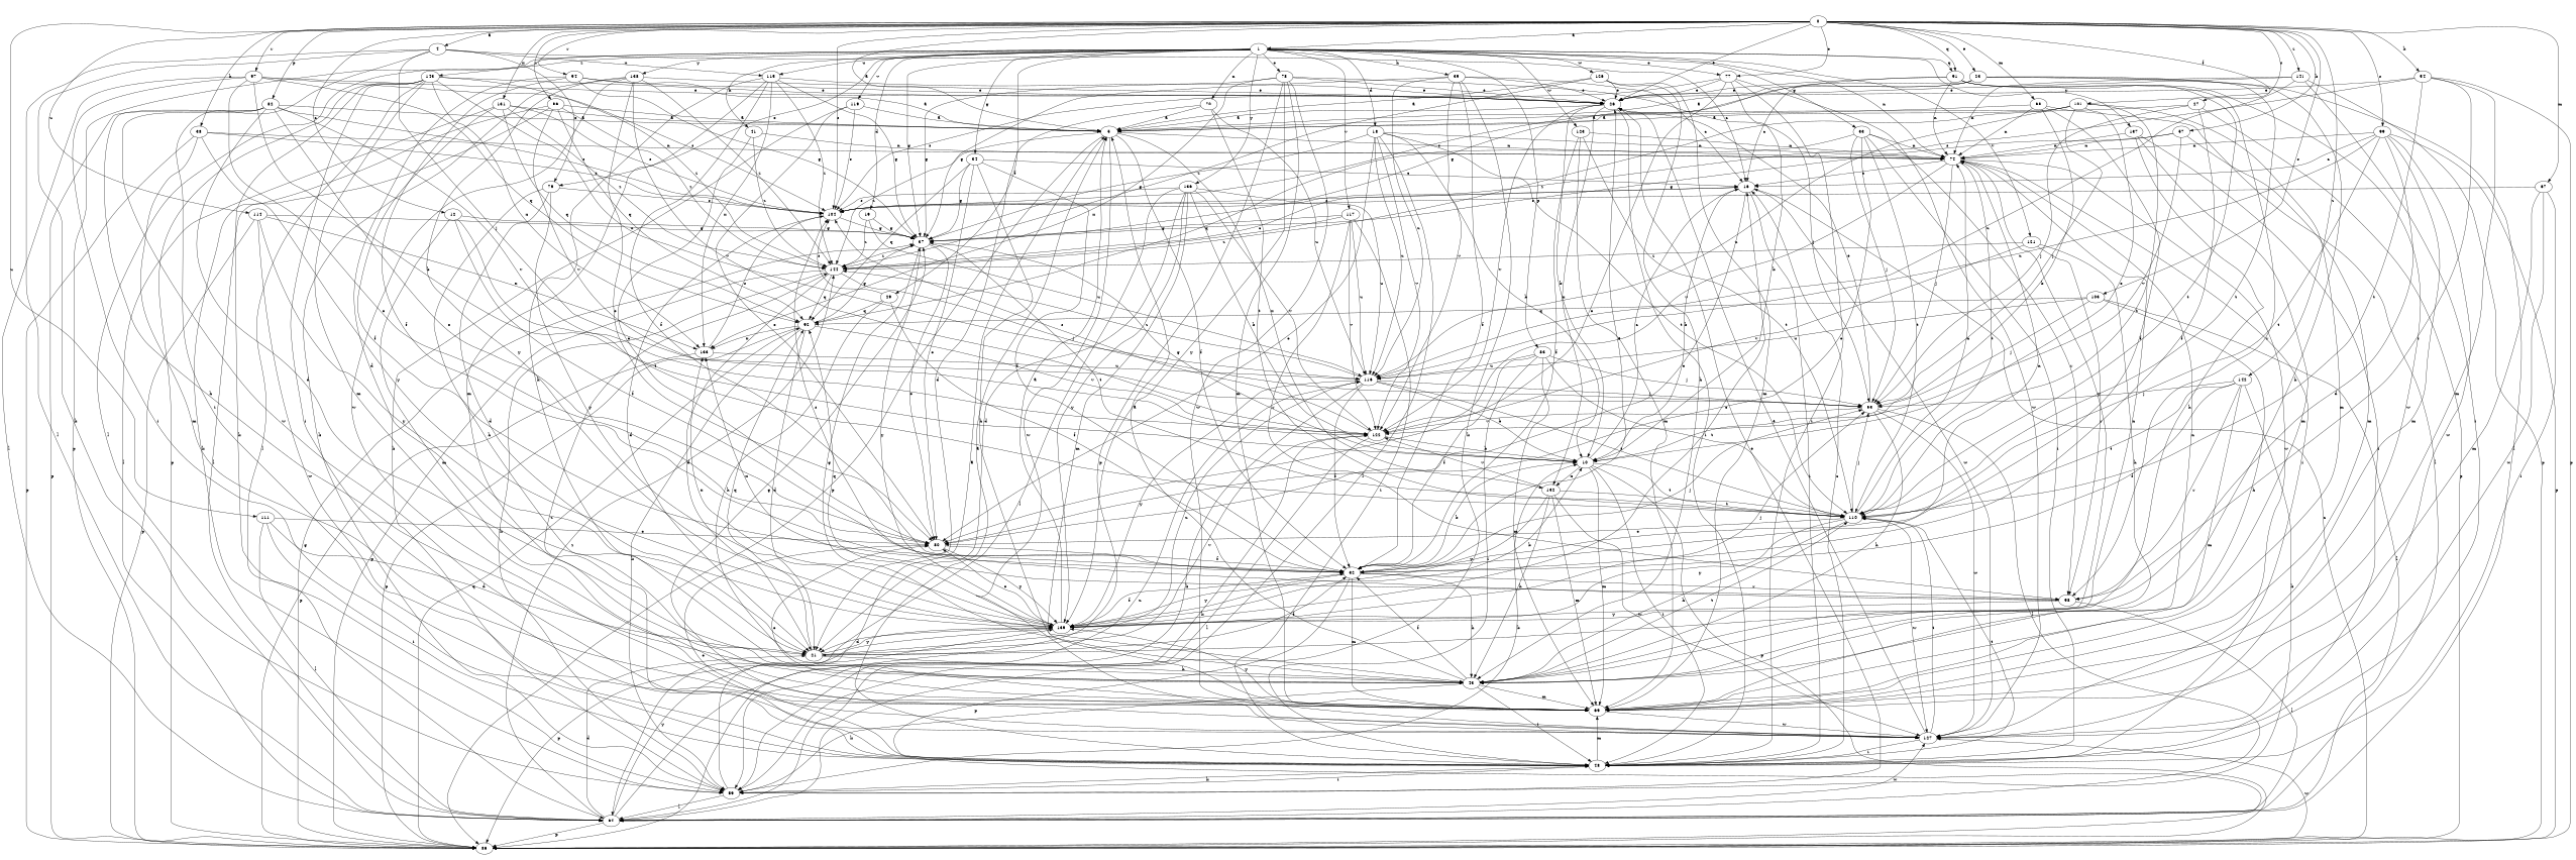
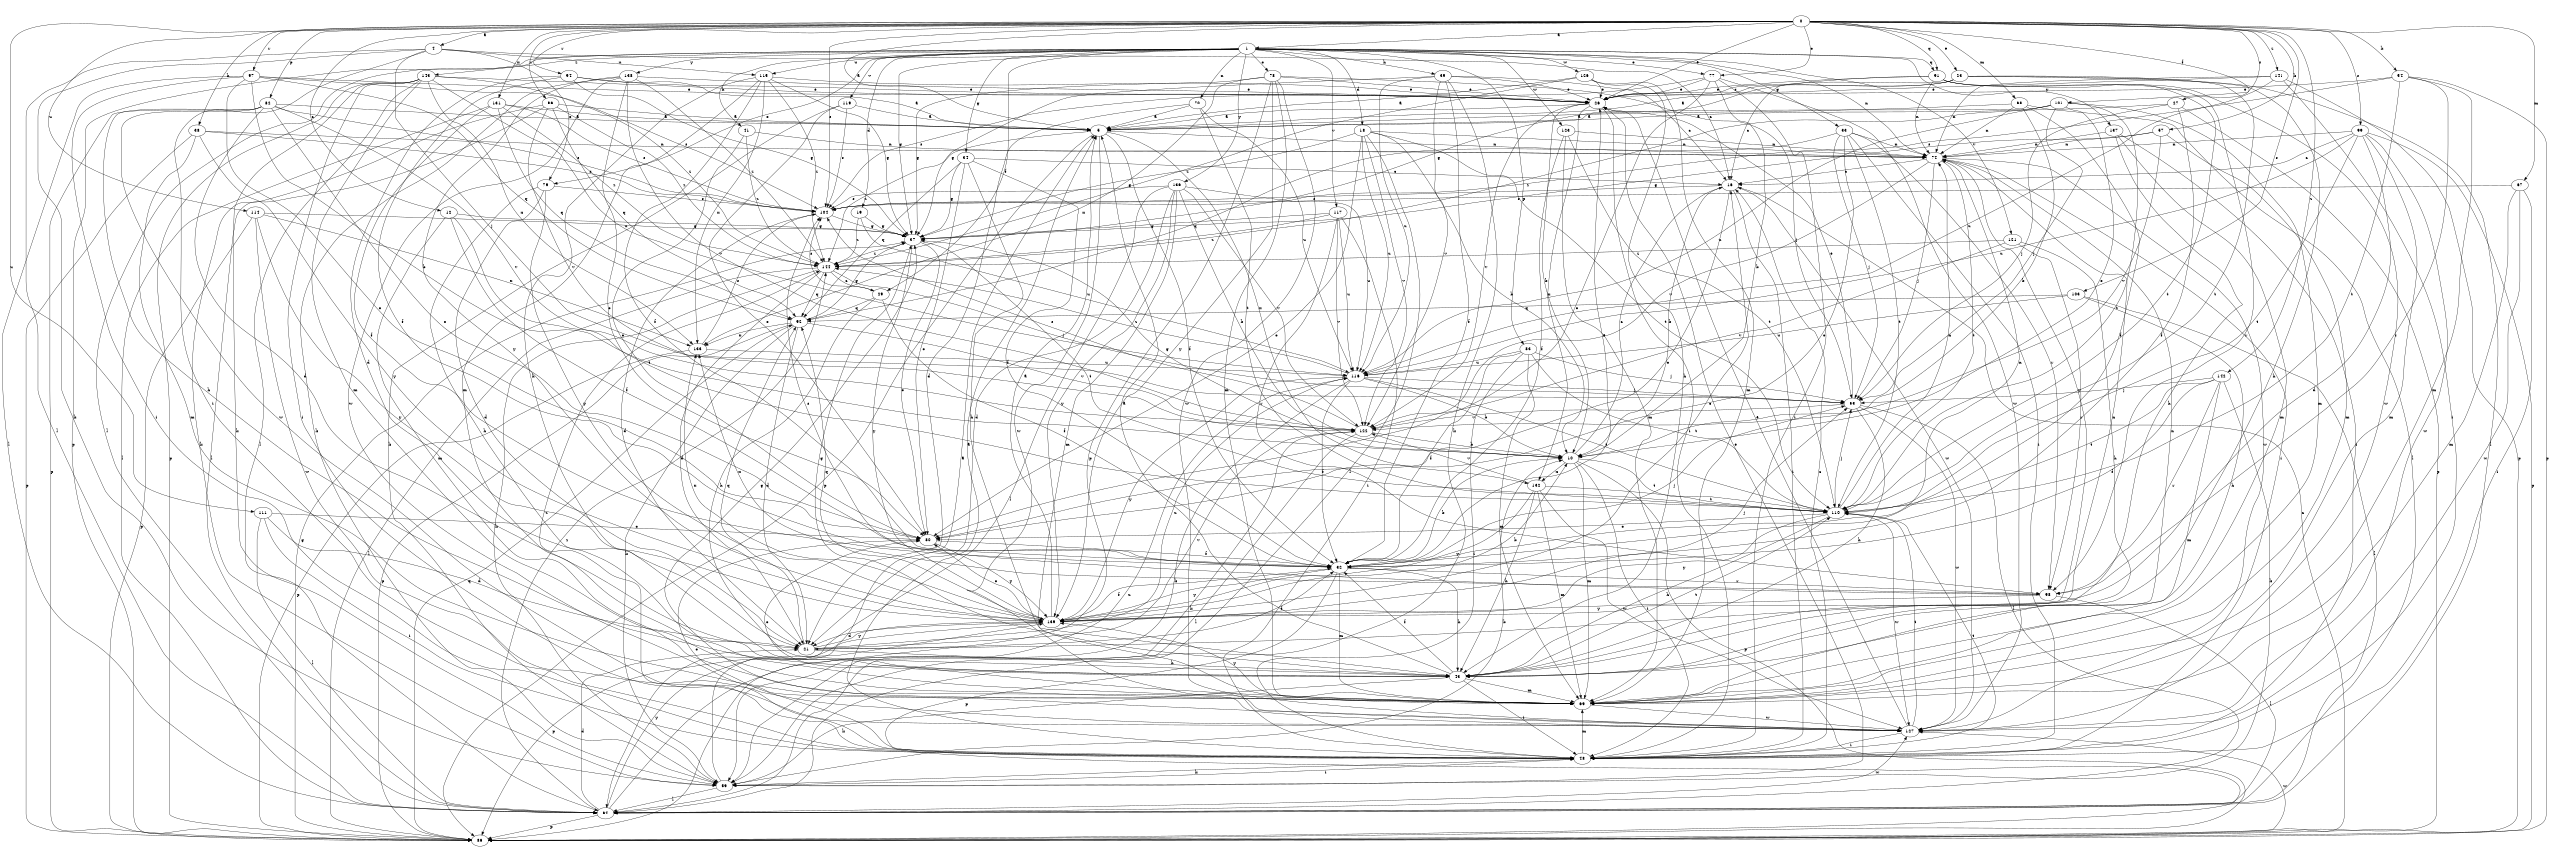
  strict digraph {
    0
    1
    4
    5
    12
    23
    26
    27
    38
    54
    57
    67
    68
    77
    82
    91
    94
    96
    97
    99
    101
    103
    104
    111
    114
    131
    141
    142
    18
    19
    29
    33
    34
    37
    39
    41
    64
    70
    74
    78
    79
    83
    86
    115
    117
    119
    121
    123
    126
    136
    137
    138
    143
    16
    48
    53
    59
    32
    127
    132
    144
    69
    110
    43
    10
    122
    139
    98
    80
    21
    92
    116
    133
    0 -> 1 [label=a]
    0 -> 4 [label=a]
    0 -> 5 [label=a]
    0 -> 12 [label=c]
    0 -> 23 [label=e]
    0 -> 26 [label=e]
    0 -> 27 [label=f]
    0 -> 38 [label=h]
    0 -> 54 [label=k]
    0 -> 57 [label=k]
    0 -> 67 [label=m]
    0 -> 68 [label=m]
    0 -> 77 [label=o]
    0 -> 82 [label=p]
    0 -> 91 [label=q]
    0 -> 94 [label=r]
    0 -> 96 [label=r]
    0 -> 97 [label=r]
    0 -> 99 [label=s]
    0 -> 101 [label=s]
    0 -> 103 [label=s]
    0 -> 104 [label=s]
    0 -> 111 [label=u]
    0 -> 114 [label=u]
    0 -> 131 [label=x]
    0 -> 141 [label=z]
    0 -> 142 [label=z]
    1 -> 77 [label=o]
    1 -> 91 [label=q]
    1 -> 18 [label=d]
    1 -> 19 [label=d]
    1 -> 29 [label=f]
    1 -> 33 [label=g]
    1 -> 34 [label=g]
    1 -> 37 [label=g]
    1 -> 39 [label=h]
    1 -> 41 [label=h]
    1 -> 64 [label=l]
    1 -> 70 [label=n]
    1 -> 74 [label=n]
    1 -> 78 [label=o]
    1 -> 79 [label=o]
    1 -> 83 [label=p]
    1 -> 86 [label=p]
    1 -> 115 [label=u]
    1 -> 117 [label=v]
    1 -> 119 [label=v]
    1 -> 121 [label=v]
    1 -> 123 [label=w]
    1 -> 126 [label=w]
    1 -> 136 [label=y]
    1 -> 137 [label=y]
    1 -> 138 [label=y]
    1 -> 143 [label=z]
    4 -> 64 [label=l]
    4 -> 79 [label=o]
    4 -> 115 [label=u]
    4 -> 16 [label=c]
    4 -> 48 [label=i]
    4 -> 53 [label=j]
    4 -> 59 [label=k]
    5 -> 74 [label=n]
    5 -> 86 [label=p]
    5 -> 32 [label=f]
    5 -> 127 [label=w]
    5 -> 132 [label=x]
    5 -> 144 [label=z]
    12 -> 37 [label=g]
    12 -> 32 [label=f]
    12 -> 69 [label=m]
    12 -> 110 [label=t]
    23 -> 5 [label=a]
-   23 -> 104 [label=s]
+   23 -> 26 [label=s]
    23 -> 64 [label=l]
    23 -> 16 [label=c]
    23 -> 110 [label=t]
    23 -> 43 [label=h]
    26 -> 5 [label=a]
    26 -> 48 [label=i]
    26 -> 132 [label=x]
    26 -> 10 [label=b]
    26 -> 122 [label=v]
    27 -> 5 [label=a]
    27 -> 86 [label=p]
    27 -> 53 [label=j]
    27 -> 32 [label=f]
    38 -> 104 [label=s]
    38 -> 74 [label=n]
    38 -> 86 [label=p]
    38 -> 69 [label=m]
    38 -> 139 [label=y]
    54 -> 26 [label=e]
    54 -> 104 [label=s]
    54 -> 86 [label=p]
    54 -> 69 [label=m]
    54 -> 110 [label=t]
    54 -> 98 [label=r]
    57 -> 37 [label=g]
    57 -> 74 [label=n]
    57 -> 69 [label=m]
    57 -> 122 [label=v]
    67 -> 104 [label=s]
    67 -> 48 [label=i]
    67 -> 127 [label=w]
    67 -> 69 [label=m]
    68 -> 5 [label=a]
    68 -> 64 [label=l]
    68 -> 74 [label=n]
    68 -> 32 [label=f]
    68 -> 10 [label=b]
    77 -> 26 [label=e]
    77 -> 104 [label=s]
    77 -> 48 [label=i]
    77 -> 127 [label=w]
    77 -> 10 [label=b]
    77 -> 80 [label=o]
    82 -> 5 [label=a]
    82 -> 104 [label=s]
    82 -> 86 [label=p]
    82 -> 127 [label=w]
    82 -> 43 [label=h]
    82 -> 122 [label=v]
    82 -> 80 [label=o]
    82 -> 21 [label=d]
    91 -> 26 [label=e]
    91 -> 37 [label=g]
    91 -> 74 [label=n]
    91 -> 127 [label=w]
    91 -> 110 [label=t]
    91 -> 98 [label=r]
    94 -> 5 [label=a]
    94 -> 26 [label=e]
    94 -> 37 [label=g]
    94 -> 32 [label=f]
    94 -> 21 [label=d]
    96 -> 5 [label=a]
    96 -> 64 [label=l]
    96 -> 59 [label=k]
    96 -> 144 [label=z]
    96 -> 122 [label=v]
    96 -> 92 [label=q]
    97 -> 26 [label=e]
    97 -> 104 [label=s]
    97 -> 64 [label=l]
    97 -> 48 [label=i]
    97 -> 10 [label=b]
    97 -> 80 [label=o]
    97 -> 92 [label=q]
    99 -> 74 [label=n]
    99 -> 86 [label=p]
    99 -> 16 [label=c]
    99 -> 127 [label=w]
    99 -> 69 [label=m]
    99 -> 110 [label=t]
    99 -> 21 [label=d]
    99 -> 116 [label=u]
    101 -> 5 [label=a]
    101 -> 53 [label=j]
    101 -> 144 [label=z]
    101 -> 69 [label=m]
    101 -> 110 [label=t]
    101 -> 10 [label=o]
    101 -> 116 [label=u]
    103 -> 64 [label=l]
-   103 -> 53 [label=j]
    103 -> 43 [label=h]
    103 -> 92 [label=q]
    103 -> 116 [label=u]
    104 -> 37 [label=g]
    104 -> 21 [label=d]
    111 -> 64 [label=l]
    111 -> 48 [label=i]
    111 -> 80 [label=o]
    111 -> 21 [label=d]
    114 -> 37 [label=g]
    114 -> 86 [label=p]
    114 -> 127 [label=w]
    114 -> 139 [label=y]
    114 -> 133 [label=x]
    131 -> 5 [label=a]
    131 -> 104 [label=s]
    131 -> 64 [label=l]
    131 -> 32 [label=f]
    131 -> 144 [label=z]
    131 -> 92 [label=q]
    141 -> 26 [label=e]
    141 -> 74 [label=n]
    141 -> 86 [label=p]
    141 -> 48 [label=i]
    141 -> 116 [label=u]
    142 -> 53 [label=j]
    142 -> 59 [label=k]
    142 -> 32 [label=f]
    142 -> 69 [label=m]
    142 -> 110 [label=t]
    142 -> 98 [label=r]
    18 -> 37 [label=g]
    18 -> 64 [label=l]
    18 -> 74 [label=n]
    18 -> 110 [label=t]
    18 -> 10 [label=b]
    18 -> 122 [label=v]
    18 -> 80 [label=o]
    18 -> 116 [label=u]
    19 -> 37 [label=g]
    19 -> 144 [label=z]
    19 -> 116 [label=u]
    29 -> 104 [label=s]
    29 -> 32 [label=f]
    29 -> 43 [label=h]
    29 -> 92 [label=q]
    33 -> 74 [label=n]
    33 -> 48 [label=i]
    33 -> 53 [label=j]
    33 -> 110 [label=t]
    33 -> 98 [label=r]
    33 -> 80 [label=o]
    33 -> 92 [label=q]
    34 -> 37 [label=g]
    34 -> 16 [label=c]
    34 -> 32 [label=f]
    34 -> 43 [label=h]
    34 -> 80 [label=o]
    34 -> 92 [label=q]
    37 -> 144 [label=z]
    37 -> 110 [label=t]
    37 -> 139 [label=y]
    37 -> 80 [label=o]
    39 -> 26 [label=e]
    39 -> 37 [label=g]
    39 -> 16 [label=c]
    39 -> 59 [label=k]
    39 -> 32 [label=f]
    39 -> 122 [label=v]
    39 -> 116 [label=u]
    41 -> 74 [label=n]
    41 -> 144 [label=z]
    41 -> 80 [label=o]
    64 -> 86 [label=p]
    64 -> 127 [label=w]
    64 -> 144 [label=z]
    64 -> 139 [label=y]
    64 -> 21 [label=d]
    64 -> 116 [label=u]
    70 -> 5 [label=a]
    70 -> 110 [label=t]
    70 -> 21 [label=d]
    70 -> 116 [label=u]
    74 -> 16 [label=c]
    74 -> 48 [label=i]
    74 -> 53 [label=j]
    74 -> 127 [label=w]
    74 -> 110 [label=t]
    74 -> 122 [label=v]
    74 -> 139 [label=y]
    78 -> 26 [label=e]
    78 -> 37 [label=g]
    78 -> 86 [label=p]
    78 -> 53 [label=j]
    78 -> 127 [label=w]
    78 -> 69 [label=m]
    78 -> 139 [label=y]
    78 -> 133 [label=x]
    79 -> 104 [label=s]
    79 -> 43 [label=h]
    79 -> 139 [label=y]
    79 -> 21 [label=d]
    83 -> 48 [label=i]
    83 -> 53 [label=j]
    83 -> 32 [label=f]
    83 -> 69 [label=m]
    83 -> 110 [label=t]
    83 -> 116 [label=u]
    86 -> 37 [label=g]
    86 -> 16 [label=c]
    86 -> 127 [label=w]
    86 -> 92 [label=q]
    115 -> 26 [label=e]
    115 -> 37 [label=g]
    115 -> 32 [label=f]
    115 -> 144 [label=z]
    115 -> 69 [label=m]
    115 -> 43 [label=h]
    115 -> 133 [label=x]
    117 -> 37 [label=g]
    117 -> 48 [label=i]
    117 -> 144 [label=z]
    117 -> 122 [label=v]
    117 -> 98 [label=r]
    117 -> 116 [label=u]
    119 -> 5 [label=a]
    119 -> 104 [label=s]
    119 -> 59 [label=k]
    119 -> 80 [label=o]
    121 -> 144 [label=z]
    121 -> 43 [label=h]
    121 -> 122 [label=v]
    121 -> 98 [label=r]
    123 -> 74 [label=n]
    123 -> 32 [label=f]
    123 -> 69 [label=m]
    123 -> 110 [label=t]
    126 -> 5 [label=a]
    126 -> 26 [label=e]
    126 -> 144 [label=z]
    126 -> 69 [label=m]
    126 -> 43 [label=h]
    136 -> 104 [label=s]
    136 -> 64 [label=l]
    136 -> 69 [label=m]
    136 -> 10 [label=b]
    136 -> 122 [label=v]
    136 -> 139 [label=y]
    136 -> 21 [label=d]
    136 -> 116 [label=u]
    137 -> 74 [label=n]
    137 -> 48 [label=i]
    137 -> 69 [label=m]
    137 -> 43 [label=h]
    138 -> 26 [label=e]
    138 -> 59 [label=k]
    138 -> 127 [label=w]
    138 -> 144 [label=z]
    138 -> 122 [label=v]
    138 -> 139 [label=y]
    138 -> 80 [label=o]
    143 -> 26 [label=e]
    143 -> 64 [label=l]
    143 -> 86 [label=p]
    143 -> 48 [label=i]
    143 -> 59 [label=k]
    143 -> 144 [label=z]
    143 -> 69 [label=m]
    143 -> 116 [label=u]
    143 -> 133 [label=x]
    16 -> 104 [label=s]
    16 -> 48 [label=i]
    16 -> 127 [label=w]
    16 -> 10 [label=b]
    16 -> 80 [label=o]
    48 -> 5 [label=a]
    48 -> 16 [label=c]
    48 -> 59 [label=k]
    48 -> 144 [label=z]
    48 -> 69 [label=m]
    48 -> 110 [label=t]
    48 -> 80 [label=o]
    53 -> 26 [label=e]
    53 -> 64 [label=l]
    53 -> 127 [label=w]
    53 -> 43 [label=h]
    53 -> 122 [label=v]
    59 -> 5 [label=a]
    59 -> 26 [label=e]
    59 -> 64 [label=l]
    59 -> 48 [label=i]
    59 -> 10 [label=b]
    32 -> 26 [label=e]
    32 -> 74 [label=n]
    32 -> 86 [label=p]
    32 -> 53 [label=j]
    32 -> 69 [label=m]
    32 -> 43 [label=h]
    32 -> 10 [label=b]
    32 -> 139 [label=y]
    32 -> 98 [label=r]
    127 -> 26 [label=e]
    127 -> 37 [label=g]
    127 -> 48 [label=i]
    127 -> 110 [label=t]
    132 -> 127 [label=w]
    132 -> 69 [label=m]
    132 -> 110 [label=t]
    132 -> 43 [label=h]
    132 -> 122 [label=v]
    132 -> 139 [label=y]
-   144 -> 86 [label=p]
-   144 -> 16 [label=c]
+   144 -> 86 [label=l]
+   144 -> 29 [label=c]
    144 -> 53 [label=j]
    144 -> 59 [label=k]
    144 -> 21 [label=d]
    144 -> 92 [label=q]
    69 -> 74 [label=n]
    69 -> 127 [label=w]
    69 -> 139 [label=y]
    69 -> 80 [label=o]
    110 -> 74 [label=n]
    110 -> 53 [label=j]
    110 -> 127 [label=w]
    110 -> 43 [label=h]
    110 -> 139 [label=y]
    110 -> 80 [label=o]
    43 -> 5 [label=a]
    43 -> 37 [label=g]
    43 -> 74 [label=n]
    43 -> 48 [label=i]
    43 -> 59 [label=k]
    43 -> 32 [label=f]
    43 -> 69 [label=m]
    43 -> 110 [label=t]
    10 -> 37 [label=g]
    10 -> 86 [label=p]
    10 -> 16 [label=c]
    10 -> 48 [label=i]
    10 -> 132 [label=x]
    10 -> 69 [label=m]
    10 -> 110 [label=t]
    122 -> 104 [label=s]
    122 -> 64 [label=l]
    122 -> 59 [label=k]
    122 -> 10 [label=b]
    139 -> 5 [label=a]
    139 -> 86 [label=p]
    139 -> 16 [label=c]
    139 -> 53 [label=j]
    139 -> 32 [label=f]
    139 -> 10 [label=b]
    139 -> 80 [label=o]
    139 -> 21 [label=d]
    139 -> 92 [label=q]
    139 -> 133 [label=x]
    98 -> 104 [label=s]
    98 -> 64 [label=l]
    98 -> 139 [label=y]
    98 -> 133 [label=x]
    80 -> 32 [label=f]
    80 -> 139 [label=y]
    21 -> 32 [label=f]
    21 -> 43 [label=h]
    21 -> 122 [label=v]
    21 -> 139 [label=y]
    21 -> 92 [label=q]
    21 -> 116 [label=u]
    92 -> 37 [label=g]
    92 -> 86 [label=p]
    92 -> 59 [label=k]
    92 -> 122 [label=v]
    92 -> 21 [label=d]
    92 -> 133 [label=x]
    116 -> 53 [label=j]
    116 -> 59 [label=k]
    116 -> 32 [label=f]
    116 -> 144 [label=z]
    116 -> 110 [label=t]
    116 -> 10 [label=b]
    116 -> 139 [label=y]
    133 -> 104 [label=s]
    133 -> 86 [label=p]
    133 -> 116 [label=u]
  }
